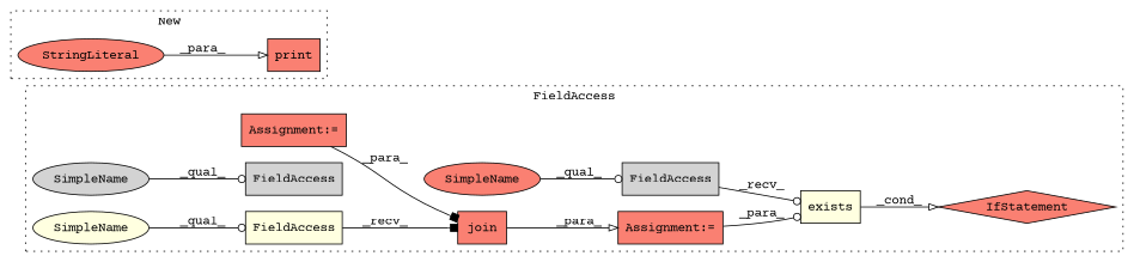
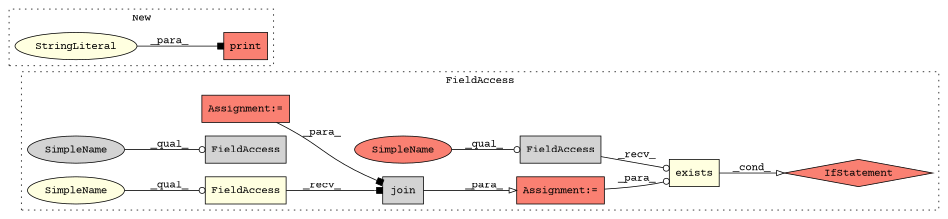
  digraph {
    fontname="Courier Prime"
    rankdir=LR
    node [a=32 fillcolor=salmon fontname="Courier Prime" l=7 s=1096 shape=box style=filled]
    edge [arrowhead=odot fontname="Courier Prime"]
    n1 [fillcolor=lightyellow l="7,1" label=exists s="1104,1118"]
    n2 [a=25 l="4,2" label=IfStatement s="1091,1119" shape=diamond]
    n3 [a=22 fillcolor=lightgrey label=FieldAccess]
    n4 [a=22 fillcolor=lightgrey label=FieldAccess s=938]
    n5 [a=22 fillcolor=lightyellow label=FieldAccess s=1003]
    n6 [a=7 l=1 label="Assignment:=" s=1002]
-   n7 [l="5,1" label=join s="1011,1084"]
+   n7 [fillcolor=lightgrey l="5,1" label=join s="1011,1084"]
    n8 [a=7 l=1 label="Assignment:=" s=937]
    n9 [a=42 fillcolor=lightgrey l=2 label=SimpleName s=938 shape=ellipse]
    n10 [a=42 l=2 label=SimpleName shape=ellipse]
    n11 [a=42 fillcolor=lightyellow l=2 label=SimpleName s=1003 shape=ellipse]
    n12 [l="6,1" label=print s="1190,1226"]
-   n13 [a=45 l=30 label=StringLiteral s=1196 shape=ellipse]
+   n13 [a=45 fillcolor=lightyellow l=30 label=StringLiteral s=1196 shape=ellipse]
    subgraph cluster_1 {
      label=FieldAccess
      style=dotted
      n1
      n2
      n3
      n4
      n5
      n6
      n7
      n8
      n9
      n10
      n11
    }
    subgraph cluster_2 {
      label=New
      style=dotted
      n12
      n13
    }
    n1 -> n2 [arrowhead=onormal label=_cond_]
    n3 -> n1 [label=_recv_]
    n5 -> n7 [arrowhead=box label=_recv_]
    n6 -> n1 [label=_para_]
    n7 -> n6 [arrowhead=onormal label=_para_]
    n8 -> n7 [arrowhead=box label=_para_]
    n9 -> n4 [label=_qual_]
    n10 -> n3 [label=_qual_]
    n11 -> n5 [label=_qual_]
-   n13 -> n12 [arrowhead=onormal label=_para_]
+   n13 -> n12 [arrowhead=box label=_para_]
  }
